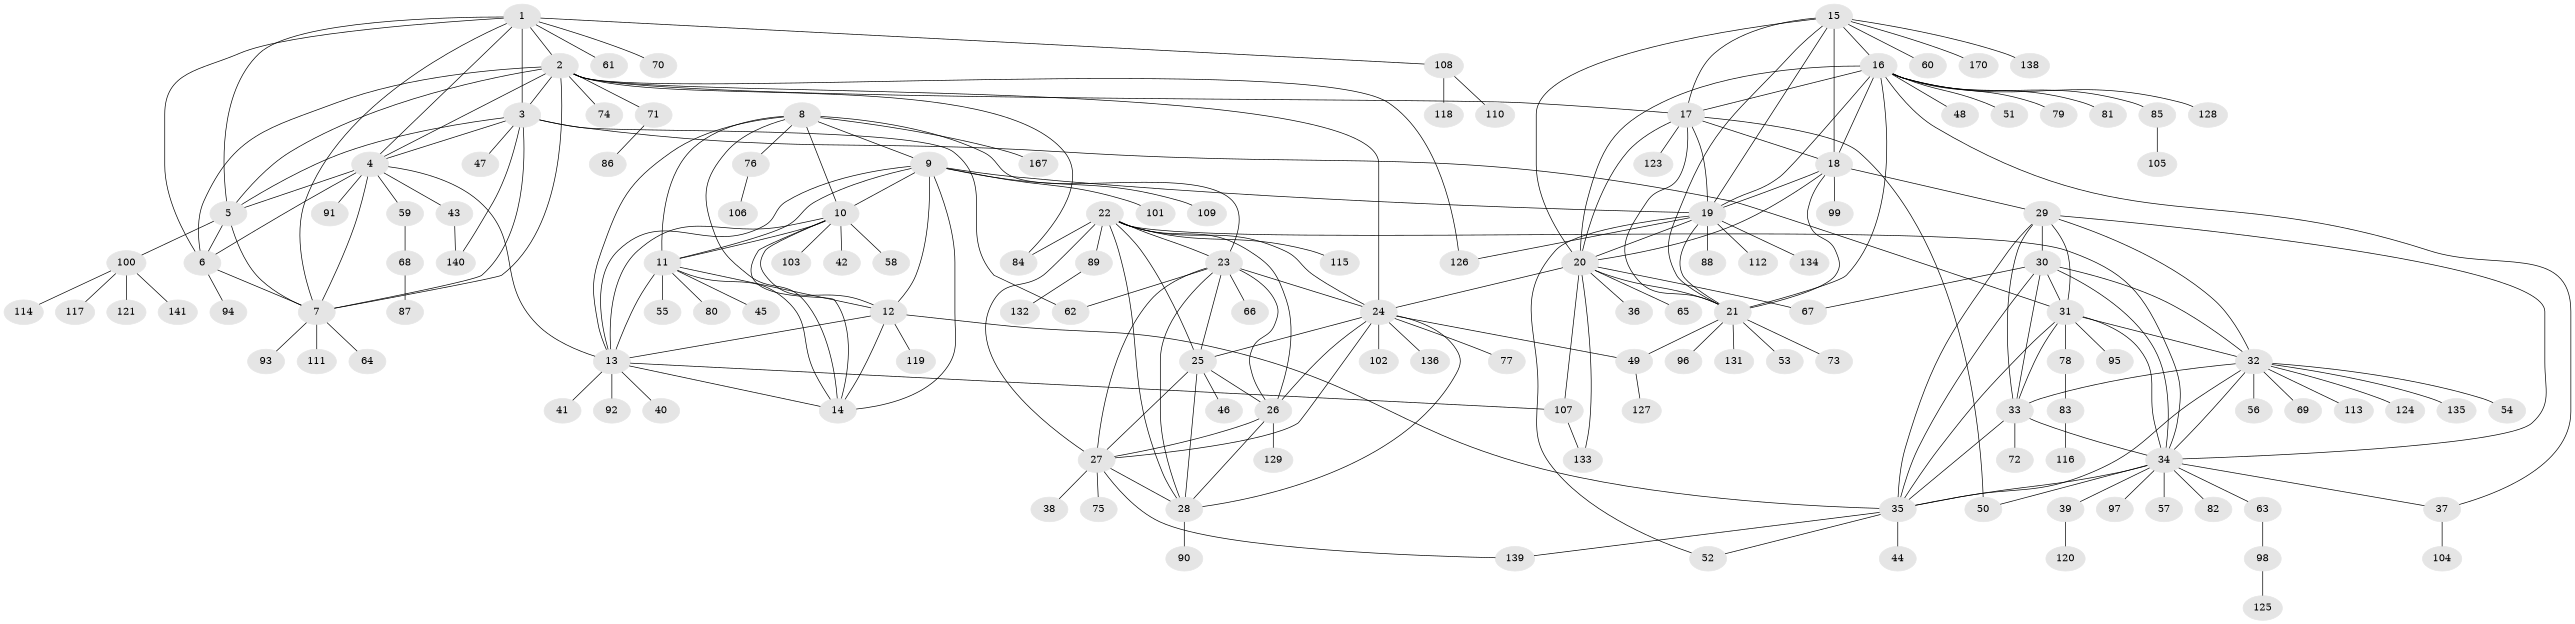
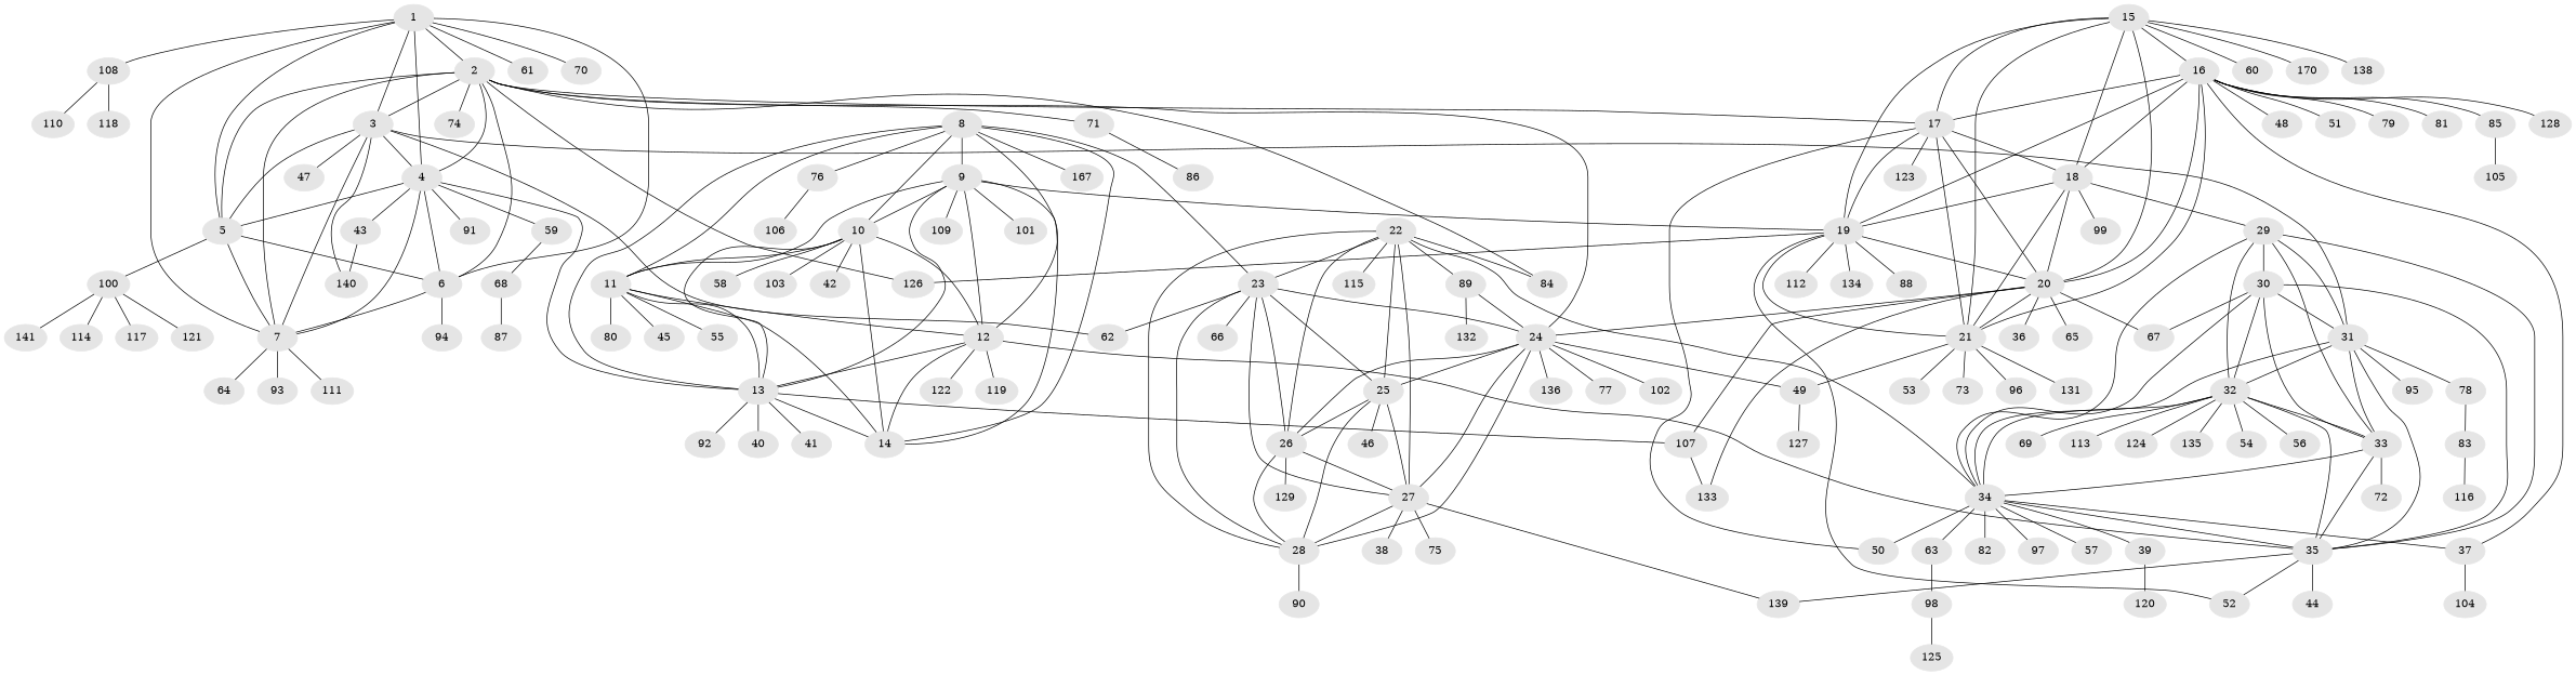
  graph {
    node [color=gray90 style=filled]
    1
    2
    3
    4
    5
    6
    7
    61
    70
    108
    17
    24
    71
    74
    84
    126
    31
    47
    62
    140
    13
    43
    59
    91
    100
    94
    64
    93
    111
    110
    118
    19
    18
    20
    21
    50
    123
    49
    25
    26
    27
    28
    77
    102
    136
    86
    35
    34
    32
    33
    78
    95
    14
    40
    41
    92
    107
    68
    114
    117
    121
    141
    8
    9
    10
    11
    12
    23
    76
    n70 [label=167]
    101
    109
    42
    58
    103
    45
    55
    80
    119
+   122
    66
    106
    52
    88
    112
    134
    139
    44
    133
    15
    16
    60
    n93 [label=170]
    138
    37
    48
    51
    79
    81
    85
    128
    29
    99
    36
    65
    67
    53
    73
    96
    131
    104
    105
    30
    127
    22
    89
    115
    46
    129
    38
    75
    90
    39
    57
    63
    82
    97
    132
    54
    56
    69
    113
    124
    135
    72
    83
    120
    98
    87
    125
    116
    1 -- 2
    1 -- 3
    1 -- 4
    1 -- 5
    1 -- 6
    1 -- 7
    1 -- 61
    1 -- 70
    1 -- 108
    2 -- 3
    2 -- 4
    2 -- 5
    2 -- 6
    2 -- 7
    2 -- 17
    2 -- 24
    2 -- 71
    2 -- 74
    2 -- 84
    2 -- 126
    3 -- 4
    3 -- 5
    3 -- 7
    3 -- 31
    3 -- 47
    3 -- 62
    3 -- 140
    4 -- 5
    4 -- 6
    4 -- 7
    4 -- 13
    4 -- 43
    4 -- 59
    4 -- 91
    5 -- 6
    5 -- 7
    5 -- 100
    6 -- 7
    6 -- 94
    7 -- 64
    7 -- 93
    7 -- 111
    108 -- 110
    108 -- 118
    17 -- 19
    17 -- 18
    17 -- 20
    17 -- 21
    17 -- 50
    17 -- 123
    24 -- 49
    24 -- 25
    24 -- 26
    24 -- 27
    24 -- 28
    24 -- 77
    24 -- 102
    24 -- 136
    71 -- 86
    31 -- 35
    31 -- 34
    31 -- 32
    31 -- 33
    31 -- 78
    31 -- 95
    13 -- 14
    13 -- 40
    13 -- 41
    13 -- 92
    13 -- 107
    43 -- 140
    59 -- 68
    100 -- 114
    100 -- 117
    100 -- 121
    100 -- 141
    19 -- 126
    19 -- 20
    19 -- 21
    19 -- 52
    19 -- 88
    19 -- 112
    19 -- 134
    18 -- 19
    18 -- 20
    18 -- 21
    18 -- 29
    18 -- 99
    20 -- 24
    20 -- 21
    20 -- 107
    20 -- 133
    20 -- 36
    20 -- 65
    20 -- 67
    21 -- 49
    21 -- 53
    21 -- 73
    21 -- 96
    21 -- 131
    49 -- 127
    25 -- 26
    25 -- 27
    25 -- 28
    25 -- 46
    26 -- 27
    26 -- 28
    26 -- 129
    27 -- 28
    27 -- 139
    27 -- 38
    27 -- 75
    28 -- 90
    35 -- 52
    35 -- 139
    35 -- 44
    34 -- 50
    34 -- 35
    34 -- 37
    34 -- 39
    34 -- 57
    34 -- 63
    34 -- 82
    34 -- 97
    32 -- 35
    32 -- 34
    32 -- 33
    32 -- 54
    32 -- 56
    32 -- 69
    32 -- 113
    32 -- 124
    32 -- 135
    33 -- 35
    33 -- 34
    33 -- 72
    78 -- 83
    107 -- 133
    68 -- 87
    8 -- 13
    8 -- 14
    8 -- 9
    8 -- 10
    8 -- 11
+   8 -- 12
    8 -- 23
    8 -- 76
    8 -- n70
    9 -- 13
    9 -- 19
    9 -- 14
    9 -- 10
    9 -- 11
    9 -- 12
    9 -- 101
    9 -- 109
    10 -- 13
    10 -- 14
    10 -- 11
    10 -- 12
    10 -- 42
    10 -- 58
    10 -- 103
    11 -- 13
    11 -- 14
    11 -- 12
    11 -- 45
    11 -- 55
    11 -- 80
    12 -- 13
    12 -- 35
    12 -- 14
    12 -- 119
+   12 -- 122
    23 -- 24
    23 -- 62
    23 -- 25
    23 -- 26
    23 -- 27
    23 -- 28
    23 -- 66
    76 -- 106
    15 -- 17
    15 -- 19
    15 -- 18
    15 -- 20
    15 -- 21
    15 -- 16
    15 -- 60
    15 -- n93
    15 -- 138
    16 -- 17
    16 -- 19
    16 -- 18
    16 -- 20
    16 -- 21
    16 -- 37
    16 -- 48
    16 -- 51
    16 -- 79
    16 -- 81
    16 -- 85
    16 -- 128
    37 -- 104
    85 -- 105
    29 -- 31
    29 -- 35
    29 -- 34
    29 -- 32
    29 -- 33
    29 -- 30
    30 -- 31
    30 -- 35
    30 -- 34
    30 -- 32
    30 -- 33
    30 -- 67
-   22 -- 24
+   89 -- 24
    22 -- 84
    22 -- 25
    22 -- 26
    22 -- 27
    22 -- 28
    22 -- 34
    22 -- 23
    22 -- 89
    22 -- 115
    89 -- 132
    39 -- 120
    63 -- 98
    83 -- 116
    98 -- 125
  }
